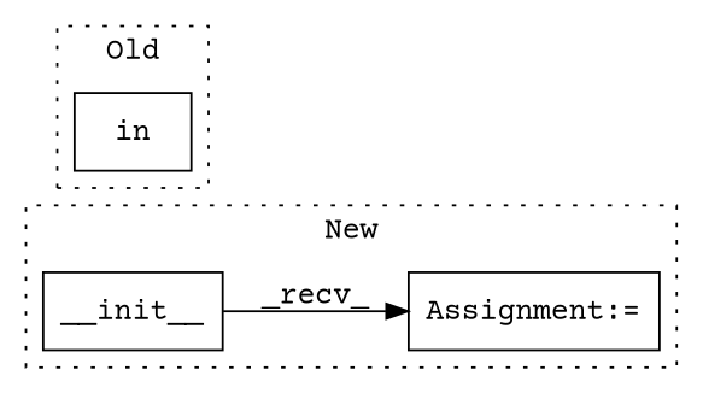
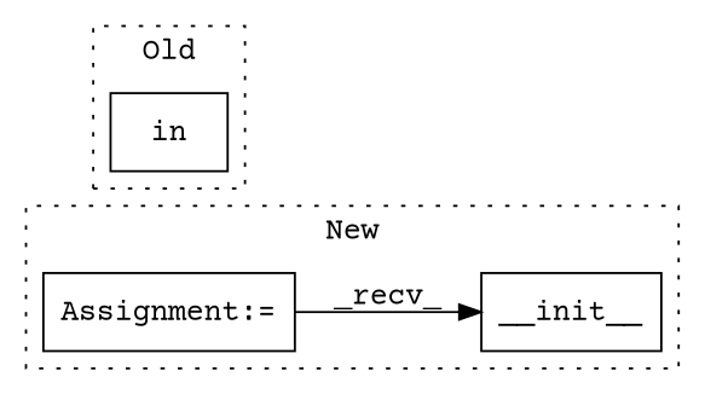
  digraph {
    rankdir=LR
    fontname="Courier Prime"
    node [shape=box fontname="Courier Prime"]
    n1 [a=32 l="9,-8" label=__init__ s="682,847"]
    n2 [a=7 l=4 label="Assignment:=" s=525]
    n3 [a=105 l=15 label=in s=745]
    subgraph cluster_1 {
      label=New
      style=dotted
      n1
      n2
    }
    subgraph cluster_2 {
      label=Old
      style=dotted
      n3
    }
-   n1 -> n2 [label=_recv_ fontname="Courier Prime"]
+   n2 -> n1 [label=_recv_ fontname="Courier Prime"]
  }
